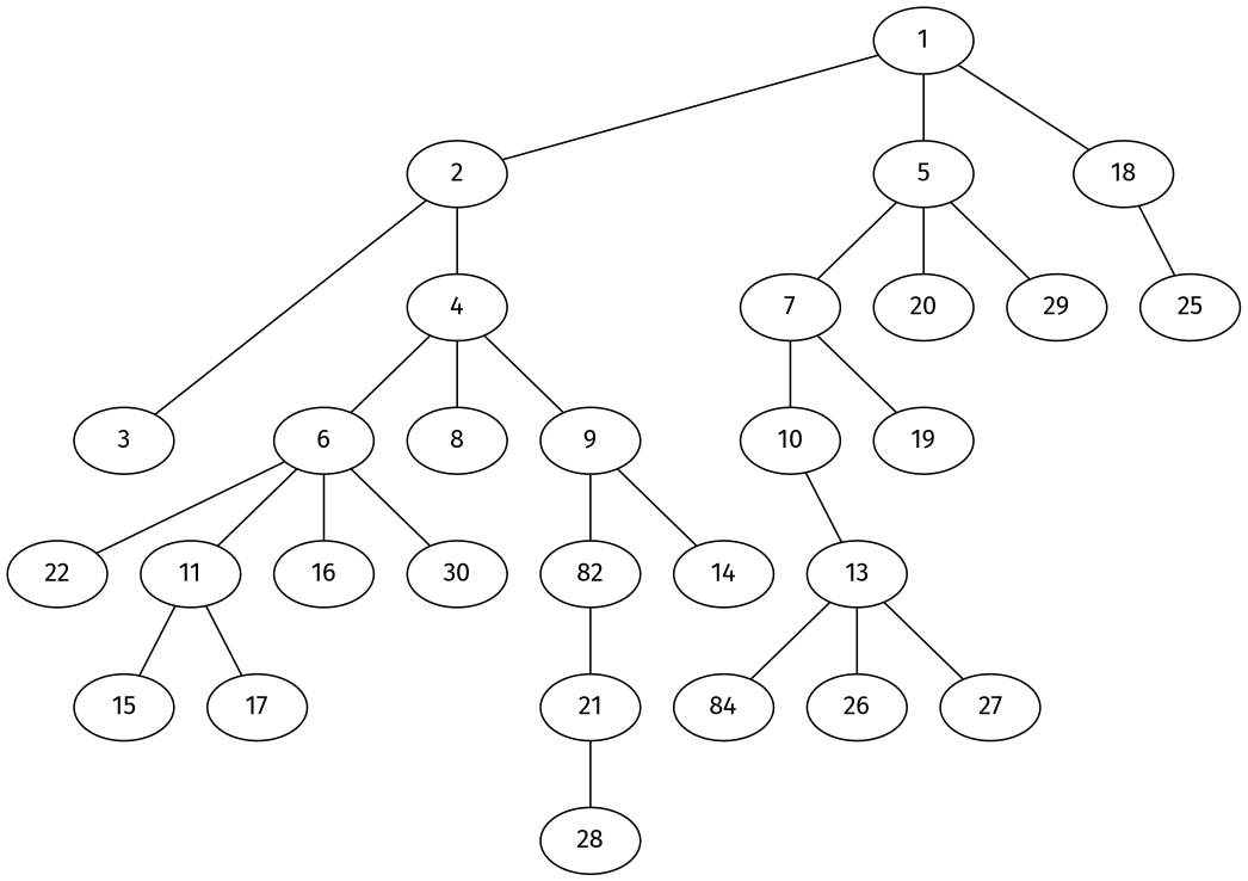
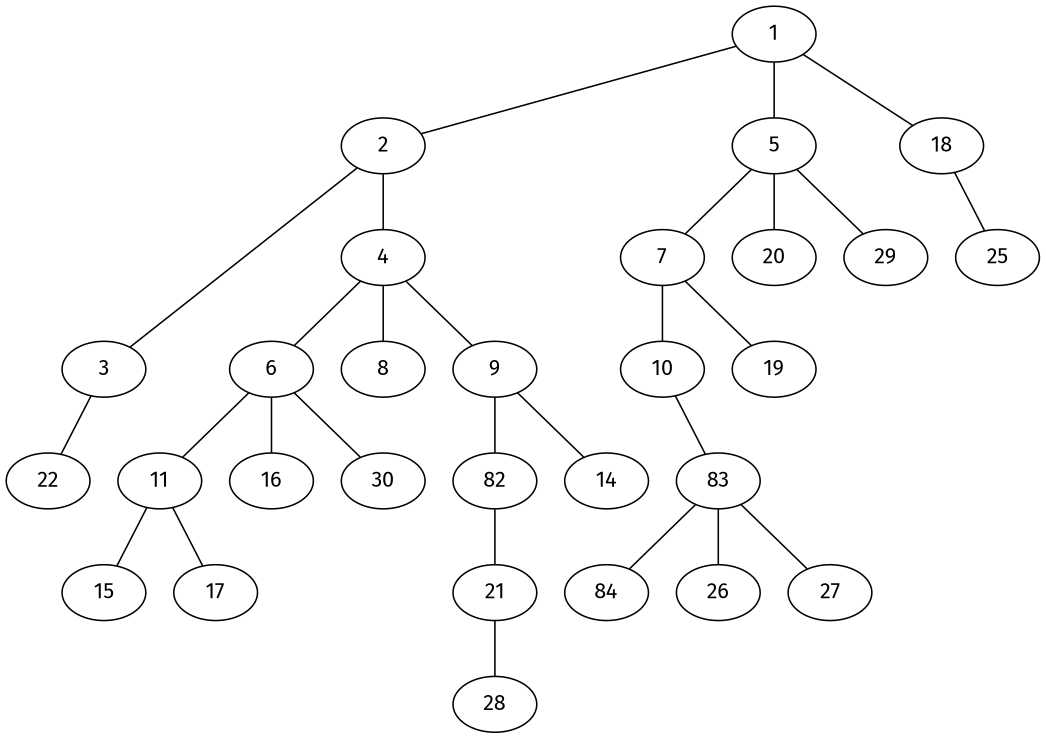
  graph {
    fontname="Fira Sans"
    node [fontname="Fira Sans"]
    edge [fontname="Fira Sans"]
    1
    2
    5
    18
    3
    4
    7
    20
    29
    25
    6
    8
    9
    10
    19
    11
    16
    22
    30
    n20 [label=82]
    14
    15
    17
    21
-   13
+   13 [label=83]
    n26 [label=84]
    26
    27
    28
    1 -- 2
    1 -- 5
    1 -- 18
    2 -- 3
    2 -- 4
    5 -- 7
    5 -- 20
    5 -- 29
    18 -- 25
    4 -- 6
    4 -- 8
    4 -- 9
    7 -- 10
    7 -- 19
    6 -- 11
    6 -- 16
-   6 -- 22
+   3 -- 22
    6 -- 30
    9 -- n20
    9 -- 14
    10 -- 13
    11 -- 15
    11 -- 17
    n20 -- 21
    21 -- 28
    13 -- n26
    13 -- 26
    13 -- 27
  }
